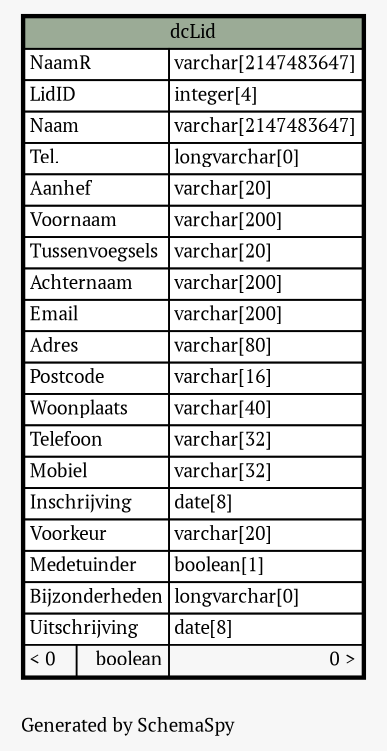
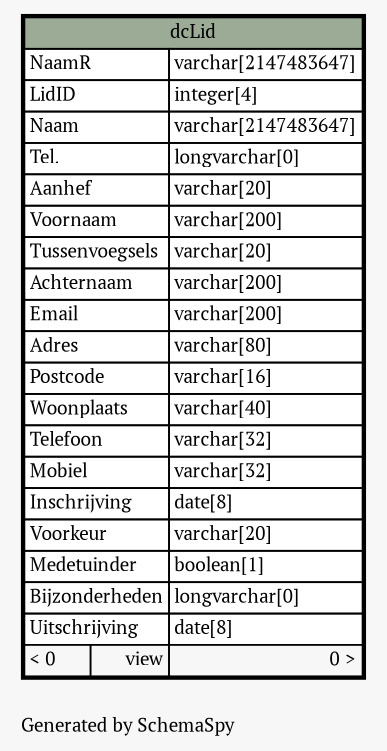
  digraph {
    bgcolor="#f7f7f7"
    fontname="PT Serif"
    fontsize=11
    label="\nGenerated by SchemaSpy"
    labeljust=l
    nodesep=0.18
    rankdir=RL
    ranksep=0.46
-   n1 [fontname="PT Serif" fontsize=11 label=<     <TABLE BORDER="2" CELLBORDER="1" CELLSPACING="0" BGCOLOR="#ffffff">       <TR><TD COLSPAN="3" BGCOLOR="#9bab96" ALIGN="CENTER">dcLid</TD></TR>       <TR><TD PORT="NaamR" COLSPAN="2" ALIGN="LEFT">NaamR</TD><TD PORT="NaamR.type" ALIGN="LEFT">varchar[2147483647]</TD></TR>       <TR><TD PORT="LidID" COLSPAN="2" ALIGN="LEFT">LidID</TD><TD PORT="LidID.type" ALIGN="LEFT">integer[4]</TD></TR>       <TR><TD PORT="Naam" COLSPAN="2" ALIGN="LEFT">Naam</TD><TD PORT="Naam.type" ALIGN="LEFT">varchar[2147483647]</TD></TR>       <TR><TD PORT="Tel." COLSPAN="2" ALIGN="LEFT">Tel.</TD><TD PORT="Tel..type" ALIGN="LEFT">longvarchar[0]</TD></TR>       <TR><TD PORT="Aanhef" COLSPAN="2" ALIGN="LEFT">Aanhef</TD><TD PORT="Aanhef.type" ALIGN="LEFT">varchar[20]</TD></TR>       <TR><TD PORT="Voornaam" COLSPAN="2" ALIGN="LEFT">Voornaam</TD><TD PORT="Voornaam.type" ALIGN="LEFT">varchar[200]</TD></TR>       <TR><TD PORT="Tussenvoegsels" COLSPAN="2" ALIGN="LEFT">Tussenvoegsels</TD><TD PORT="Tussenvoegsels.type" ALIGN="LEFT">varchar[20]</TD></TR>       <TR><TD PORT="Achternaam" COLSPAN="2" ALIGN="LEFT">Achternaam</TD><TD PORT="Achternaam.type" ALIGN="LEFT">varchar[200]</TD></TR>       <TR><TD PORT="Email" COLSPAN="2" ALIGN="LEFT">Email</TD><TD PORT="Email.type" ALIGN="LEFT">varchar[200]</TD></TR>       <TR><TD PORT="Adres" COLSPAN="2" ALIGN="LEFT">Adres</TD><TD PORT="Adres.type" ALIGN="LEFT">varchar[80]</TD></TR>       <TR><TD PORT="Postcode" COLSPAN="2" ALIGN="LEFT">Postcode</TD><TD PORT="Postcode.type" ALIGN="LEFT">varchar[16]</TD></TR>       <TR><TD PORT="Woonplaats" COLSPAN="2" ALIGN="LEFT">Woonplaats</TD><TD PORT="Woonplaats.type" ALIGN="LEFT">varchar[40]</TD></TR>       <TR><TD PORT="Telefoon" COLSPAN="2" ALIGN="LEFT">Telefoon</TD><TD PORT="Telefoon.type" ALIGN="LEFT">varchar[32]</TD></TR>       <TR><TD PORT="Mobiel" COLSPAN="2" ALIGN="LEFT">Mobiel</TD><TD PORT="Mobiel.type" ALIGN="LEFT">varchar[32]</TD></TR>       <TR><TD PORT="Inschrijving" COLSPAN="2" ALIGN="LEFT">Inschrijving</TD><TD PORT="Inschrijving.type" ALIGN="LEFT">date[8]</TD></TR>       <TR><TD PORT="Voorkeur" COLSPAN="2" ALIGN="LEFT">Voorkeur</TD><TD PORT="Voorkeur.type" ALIGN="LEFT">varchar[20]</TD></TR>       <TR><TD PORT="Medetuinder" COLSPAN="2" ALIGN="LEFT">Medetuinder</TD><TD PORT="Medetuinder.type" ALIGN="LEFT">boolean[1]</TD></TR>       <TR><TD PORT="Bijzonderheden" COLSPAN="2" ALIGN="LEFT">Bijzonderheden</TD><TD PORT="Bijzonderheden.type" ALIGN="LEFT">longvarchar[0]</TD></TR>       <TR><TD PORT="Uitschrijving" COLSPAN="2" ALIGN="LEFT">Uitschrijving</TD><TD PORT="Uitschrijving.type" ALIGN="LEFT">date[8]</TD></TR>       <TR><TD ALIGN="LEFT" BGCOLOR="#f7f7f7">&lt; 0</TD><TD ALIGN="RIGHT" BGCOLOR="#f7f7f7">boolean</TD><TD ALIGN="RIGHT" BGCOLOR="#f7f7f7">0 &gt;</TD></TR>     </TABLE>> shape=plaintext]
+   n1 [fontname="PT Serif" fontsize=11 label=<     <TABLE BORDER="2" CELLBORDER="1" CELLSPACING="0" BGCOLOR="#ffffff">       <TR><TD COLSPAN="3" BGCOLOR="#9bab96" ALIGN="CENTER">dcLid</TD></TR>       <TR><TD PORT="NaamR" COLSPAN="2" ALIGN="LEFT">NaamR</TD><TD PORT="NaamR.type" ALIGN="LEFT">varchar[2147483647]</TD></TR>       <TR><TD PORT="LidID" COLSPAN="2" ALIGN="LEFT">LidID</TD><TD PORT="LidID.type" ALIGN="LEFT">integer[4]</TD></TR>       <TR><TD PORT="Naam" COLSPAN="2" ALIGN="LEFT">Naam</TD><TD PORT="Naam.type" ALIGN="LEFT">varchar[2147483647]</TD></TR>       <TR><TD PORT="Tel." COLSPAN="2" ALIGN="LEFT">Tel.</TD><TD PORT="Tel..type" ALIGN="LEFT">longvarchar[0]</TD></TR>       <TR><TD PORT="Aanhef" COLSPAN="2" ALIGN="LEFT">Aanhef</TD><TD PORT="Aanhef.type" ALIGN="LEFT">varchar[20]</TD></TR>       <TR><TD PORT="Voornaam" COLSPAN="2" ALIGN="LEFT">Voornaam</TD><TD PORT="Voornaam.type" ALIGN="LEFT">varchar[200]</TD></TR>       <TR><TD PORT="Tussenvoegsels" COLSPAN="2" ALIGN="LEFT">Tussenvoegsels</TD><TD PORT="Tussenvoegsels.type" ALIGN="LEFT">varchar[20]</TD></TR>       <TR><TD PORT="Achternaam" COLSPAN="2" ALIGN="LEFT">Achternaam</TD><TD PORT="Achternaam.type" ALIGN="LEFT">varchar[200]</TD></TR>       <TR><TD PORT="Email" COLSPAN="2" ALIGN="LEFT">Email</TD><TD PORT="Email.type" ALIGN="LEFT">varchar[200]</TD></TR>       <TR><TD PORT="Adres" COLSPAN="2" ALIGN="LEFT">Adres</TD><TD PORT="Adres.type" ALIGN="LEFT">varchar[80]</TD></TR>       <TR><TD PORT="Postcode" COLSPAN="2" ALIGN="LEFT">Postcode</TD><TD PORT="Postcode.type" ALIGN="LEFT">varchar[16]</TD></TR>       <TR><TD PORT="Woonplaats" COLSPAN="2" ALIGN="LEFT">Woonplaats</TD><TD PORT="Woonplaats.type" ALIGN="LEFT">varchar[40]</TD></TR>       <TR><TD PORT="Telefoon" COLSPAN="2" ALIGN="LEFT">Telefoon</TD><TD PORT="Telefoon.type" ALIGN="LEFT">varchar[32]</TD></TR>       <TR><TD PORT="Mobiel" COLSPAN="2" ALIGN="LEFT">Mobiel</TD><TD PORT="Mobiel.type" ALIGN="LEFT">varchar[32]</TD></TR>       <TR><TD PORT="Inschrijving" COLSPAN="2" ALIGN="LEFT">Inschrijving</TD><TD PORT="Inschrijving.type" ALIGN="LEFT">date[8]</TD></TR>       <TR><TD PORT="Voorkeur" COLSPAN="2" ALIGN="LEFT">Voorkeur</TD><TD PORT="Voorkeur.type" ALIGN="LEFT">varchar[20]</TD></TR>       <TR><TD PORT="Medetuinder" COLSPAN="2" ALIGN="LEFT">Medetuinder</TD><TD PORT="Medetuinder.type" ALIGN="LEFT">boolean[1]</TD></TR>       <TR><TD PORT="Bijzonderheden" COLSPAN="2" ALIGN="LEFT">Bijzonderheden</TD><TD PORT="Bijzonderheden.type" ALIGN="LEFT">longvarchar[0]</TD></TR>       <TR><TD PORT="Uitschrijving" COLSPAN="2" ALIGN="LEFT">Uitschrijving</TD><TD PORT="Uitschrijving.type" ALIGN="LEFT">date[8]</TD></TR>       <TR><TD ALIGN="LEFT" BGCOLOR="#f7f7f7">&lt; 0</TD><TD ALIGN="RIGHT" BGCOLOR="#f7f7f7">view</TD><TD ALIGN="RIGHT" BGCOLOR="#f7f7f7">0 &gt;</TD></TR>     </TABLE>> shape=plaintext]
  }
